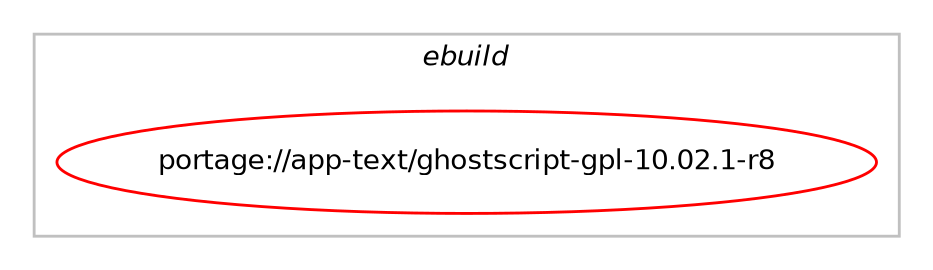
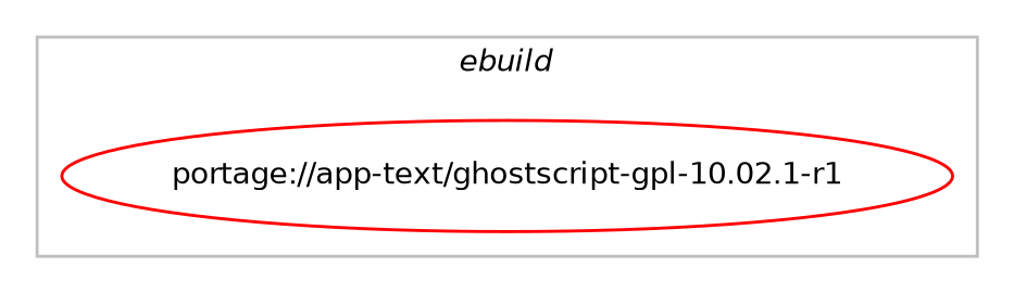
  digraph {
    compound=true
    concentrate=true
    fontname=Helvetica
    fontsize=10
    newrank=true
    rankdir=LR
    ranksep=1.5
-   n1 [color=red fontname=Helvetica fontsize=10 label="portage://app-text/ghostscript-gpl-10.02.1-r8" width=4]
+   n1 [color=red fontname=Helvetica fontsize=10 label="portage://app-text/ghostscript-gpl-10.02.1-r1" width=4]
    subgraph cluster_1 {
      color=gray
      label=<<i>ebuild</i>>
      n1
    }
    subgraph cluster_2 {
      color=gray
      label=<<i>dependencies</i>>
      subgraph cluster_3 {
        color=gray
        fillcolor="#eeeeee"
        label=<<i>compile</i>>
        style=filled
      }
      subgraph cluster_4 {
        color=gray
        fillcolor="#eeeeee"
        label=<<i>compile and run</i>>
        style=filled
      }
      subgraph cluster_5 {
        color=gray
        fillcolor="#eeeeee"
        label=<<i>run</i>>
        style=filled
      }
    }
    subgraph cluster_6 {
      color=gray
      label=<<i>candidates</i>>
      rank=same
    }
  }
